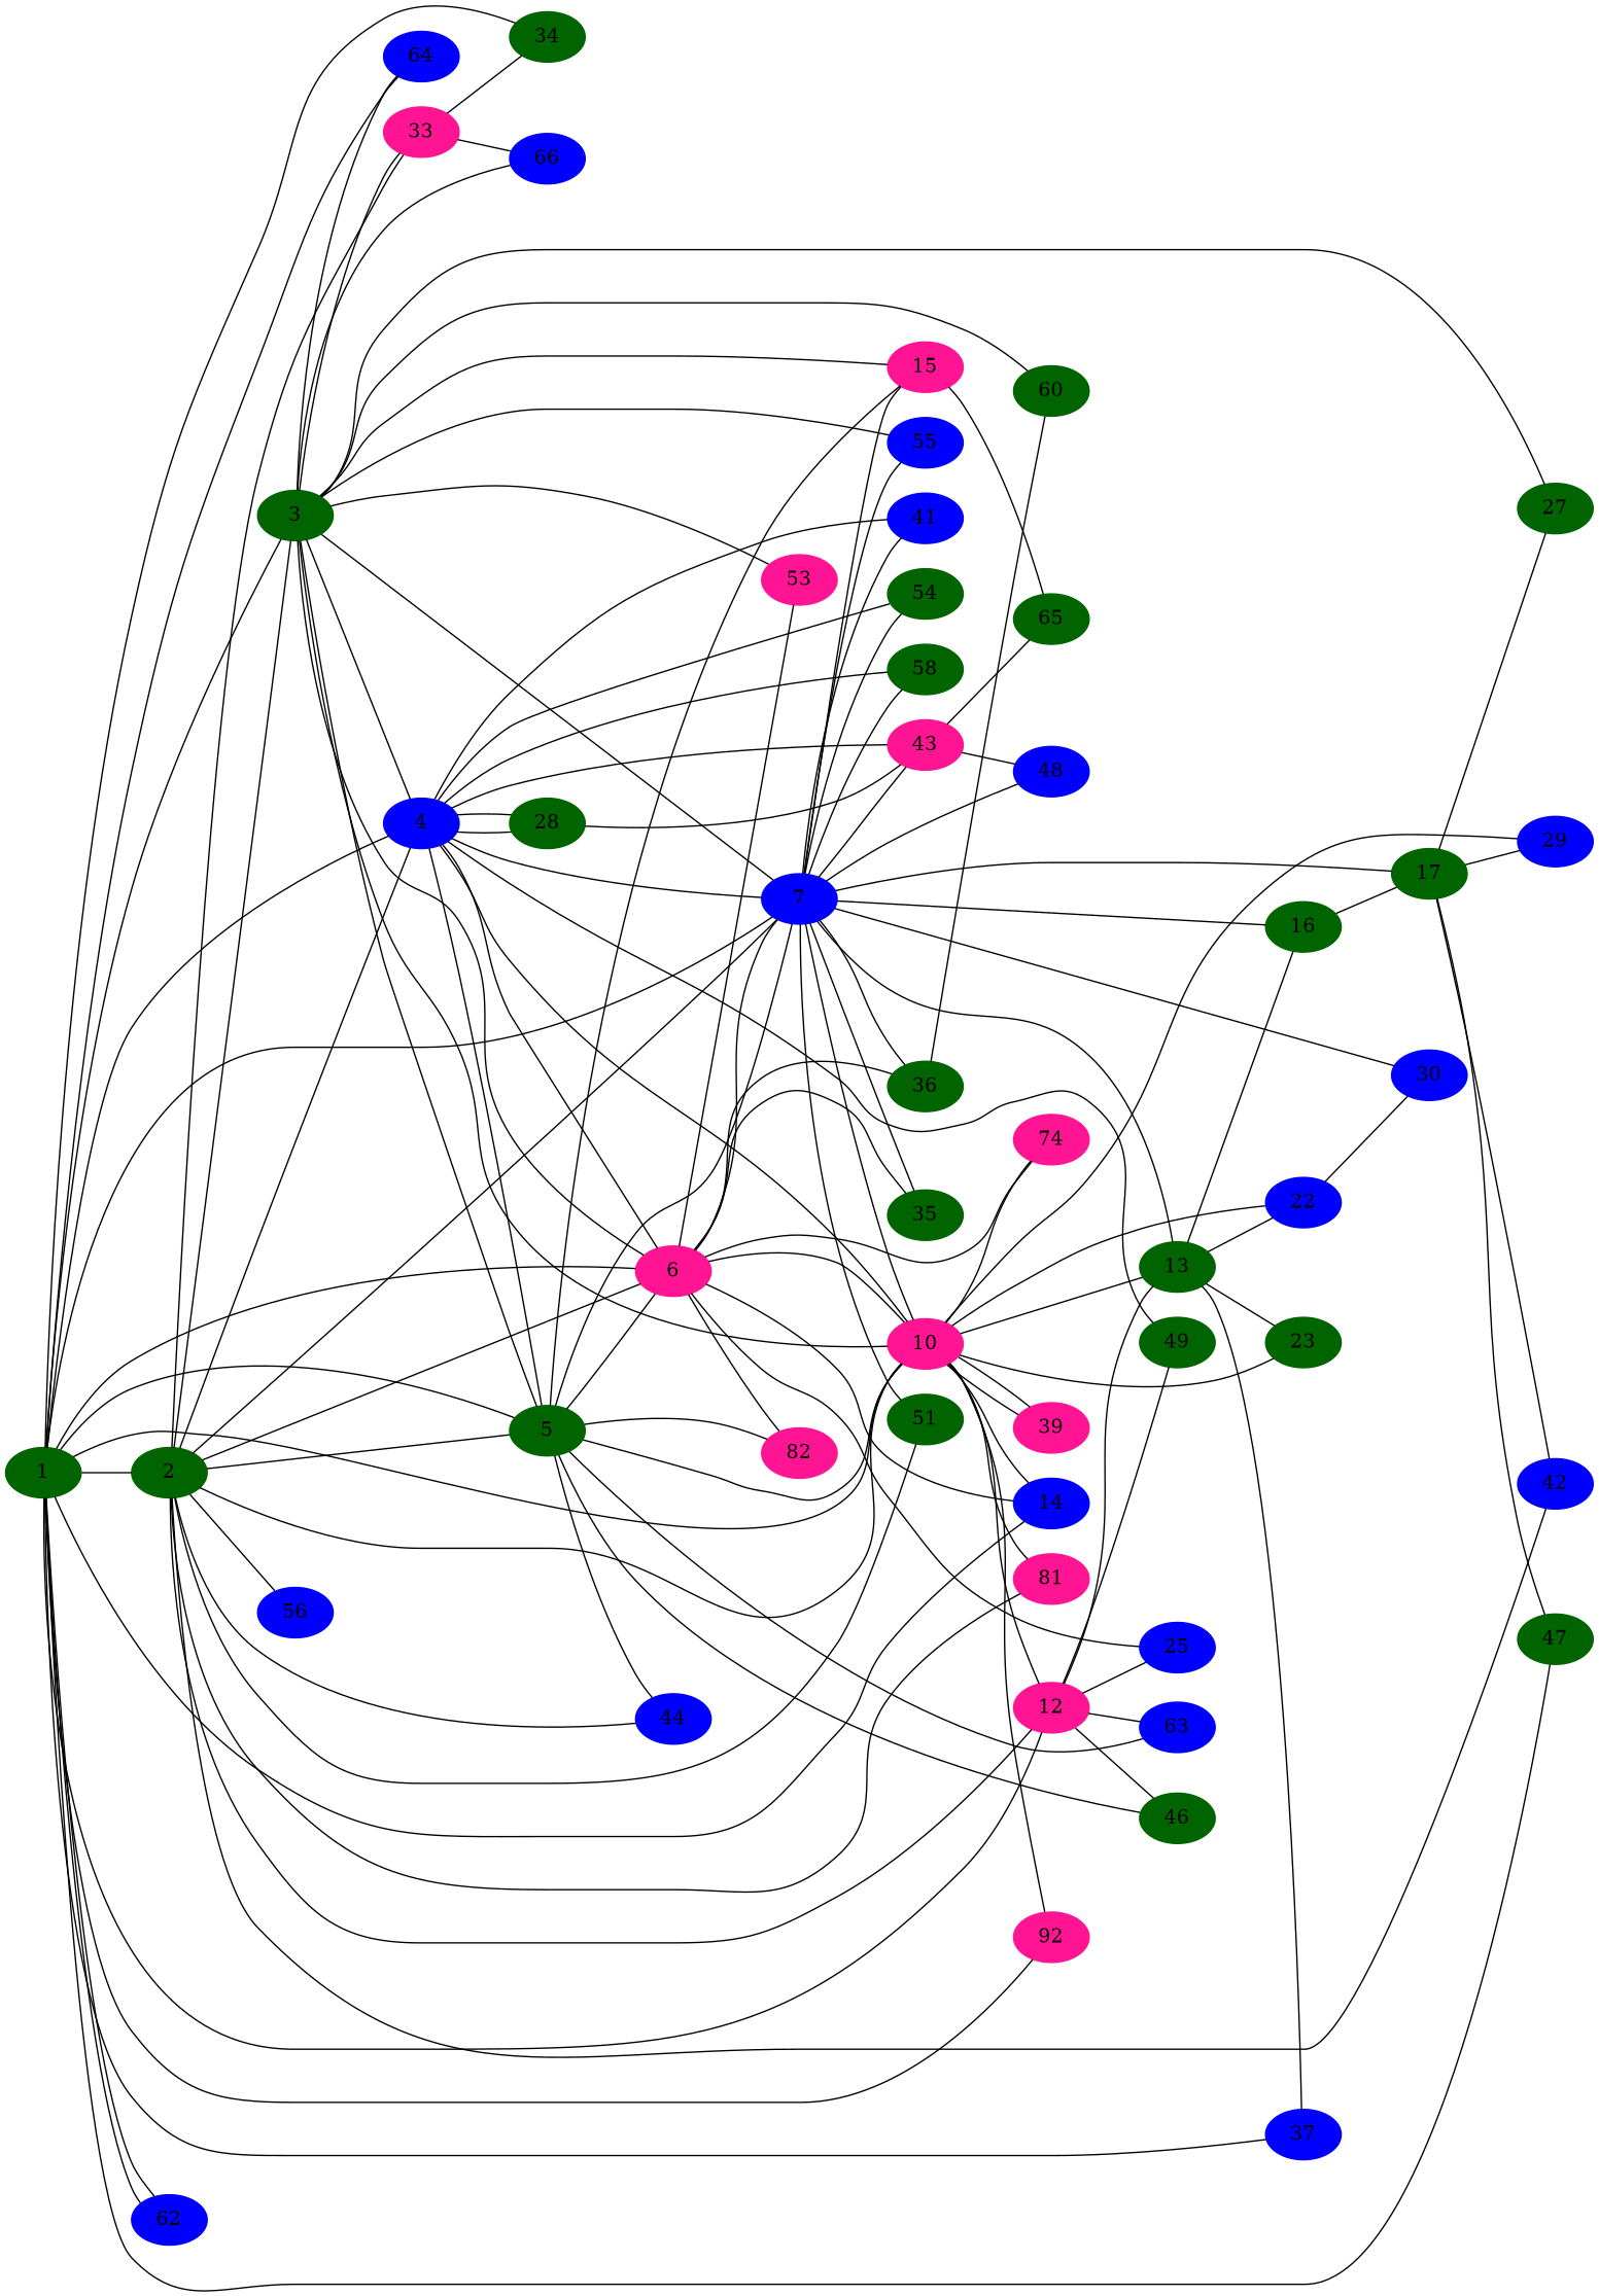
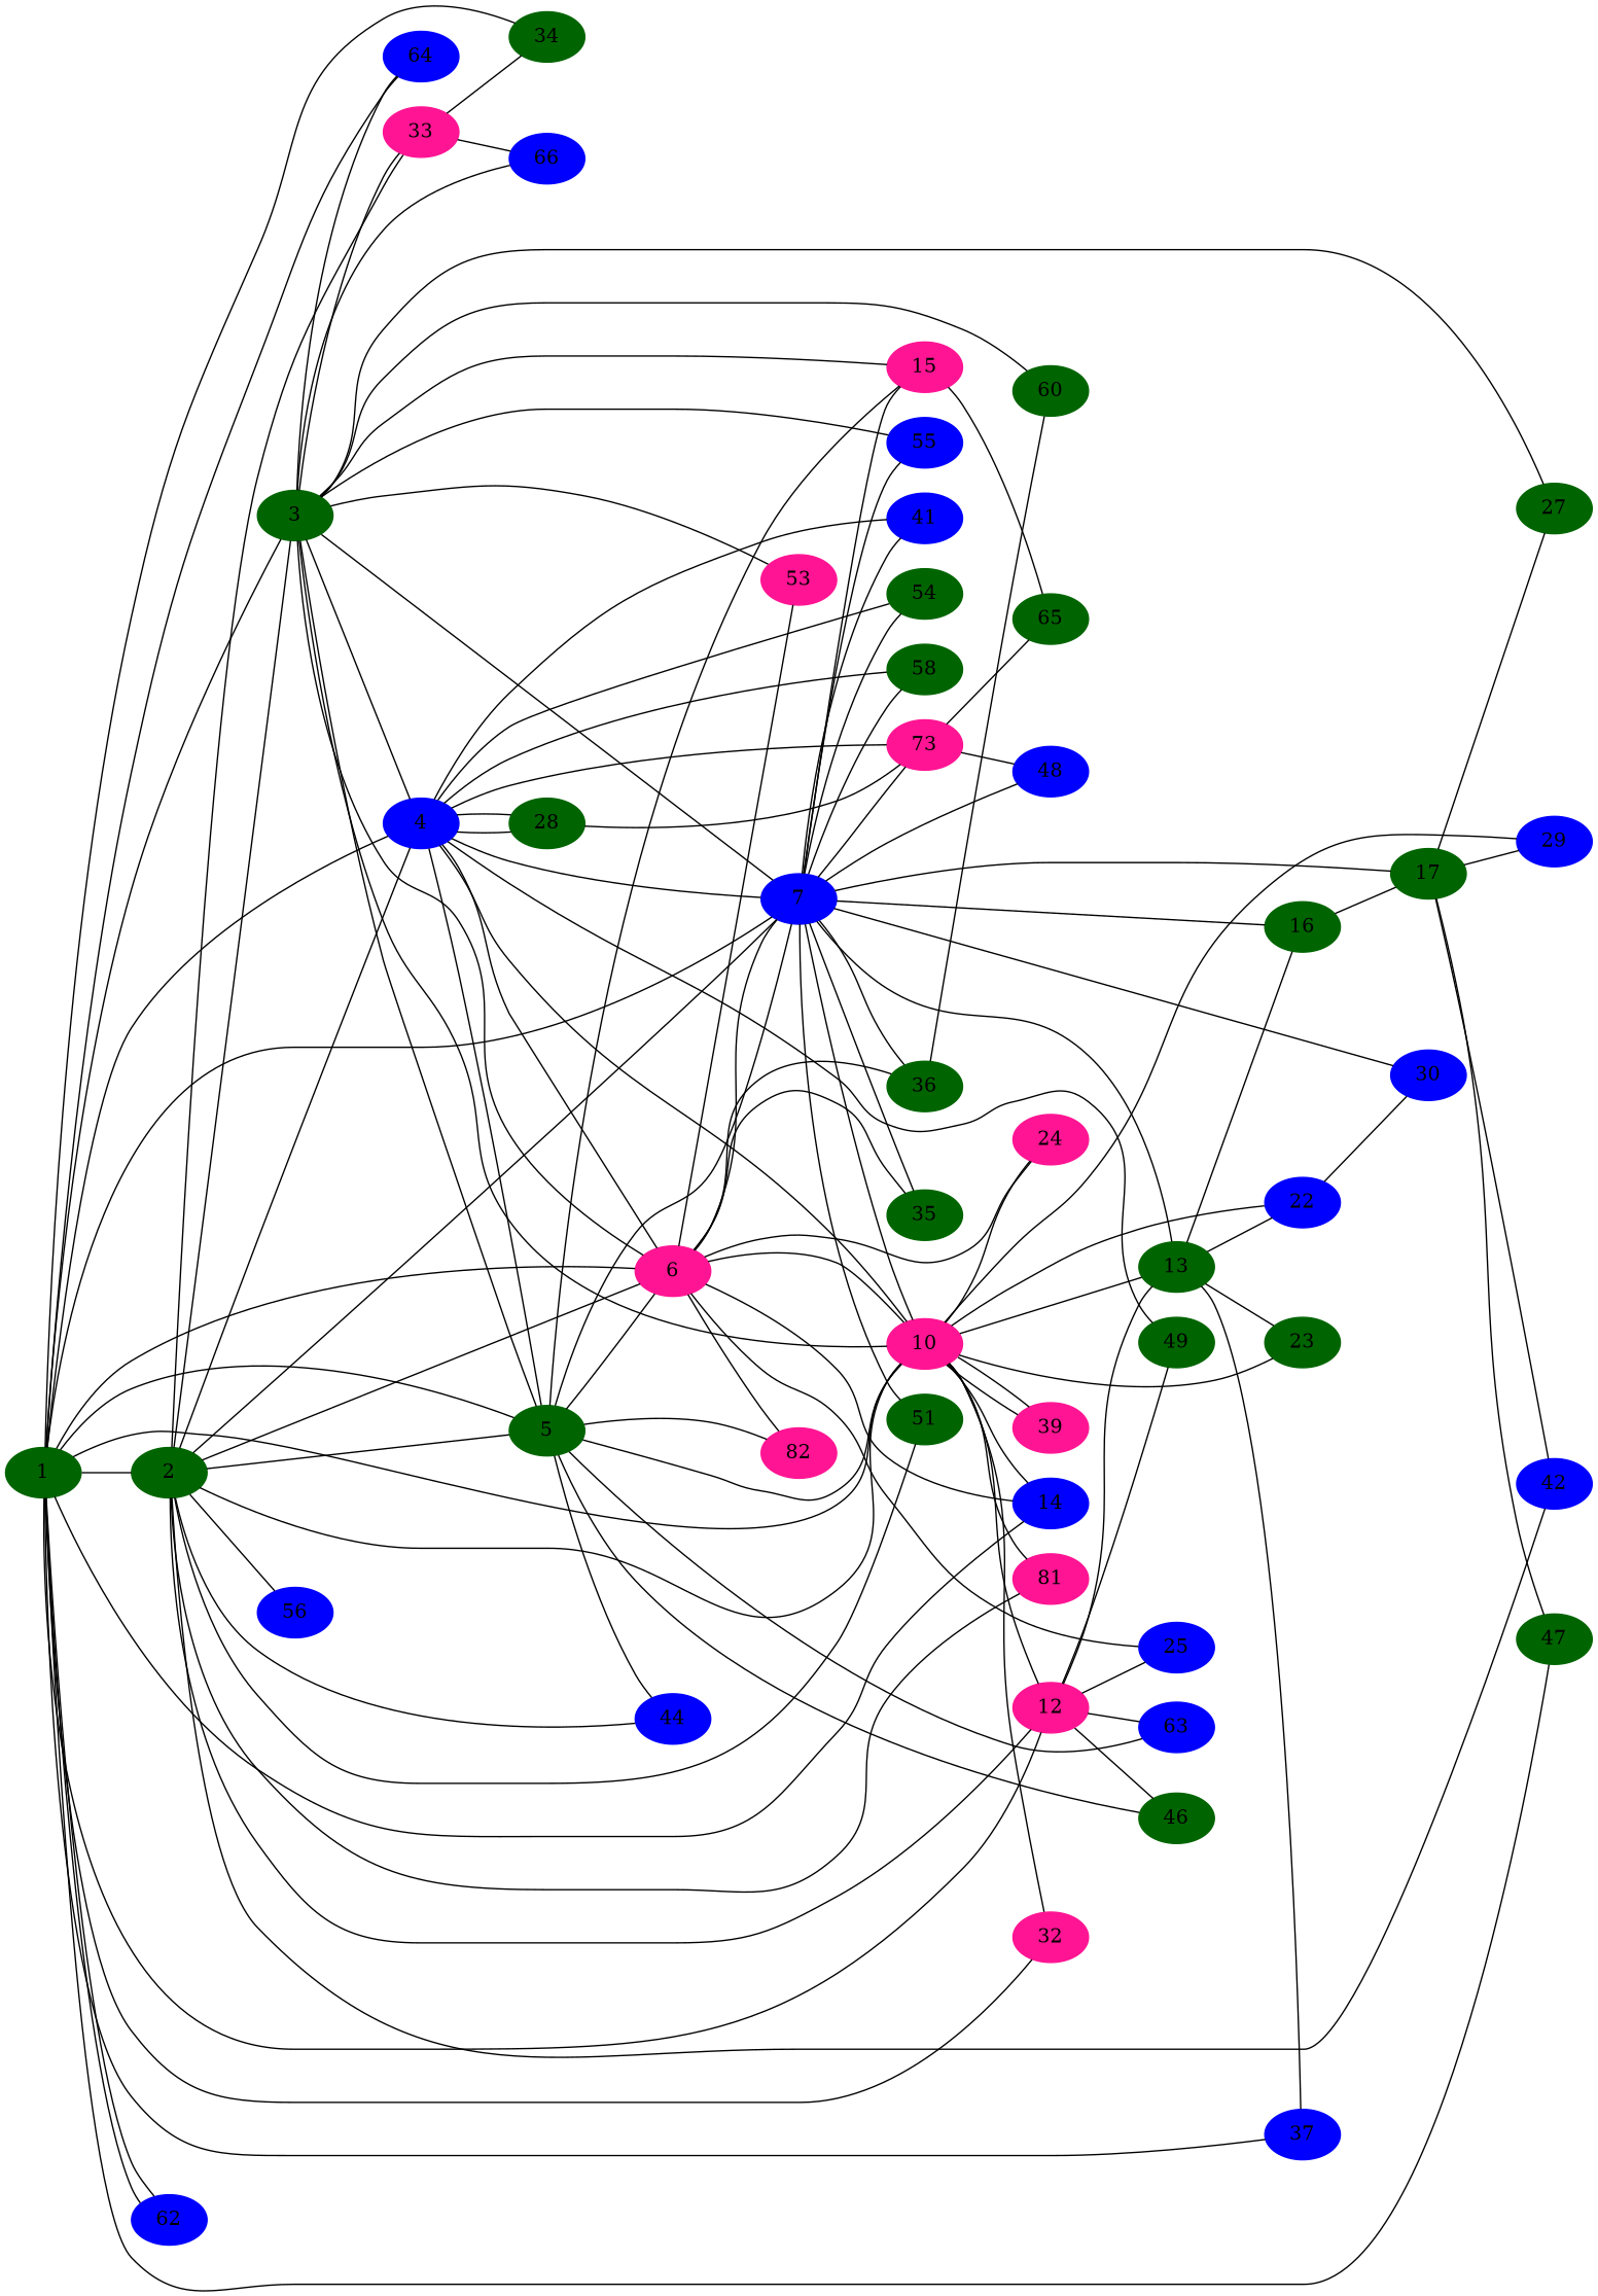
  graph {
    rankdir=LR
    node [color=darkgreen style=filled]
    1 [super="+57"]
    2 [super="+9"]
    3 [super="+40"]
    4 [color=blue super="+20"]
    5 [super="+45"]
    6 [color=deeppink super="+26"]
    7 [color=blue super="+8"]
    10 [color=deeppink super="+31"]
    12 [color=deeppink super="+59"]
    14 [color=blue super="+18"]
-   32 [color=deeppink label=92]
+   32 [color=deeppink]
    34
    37 [color=blue]
    47
    62 [color=blue]
    64 [color=blue]
    n17 [color=deeppink label=81]
    33 [color=deeppink super="+50"]
    42 [color=blue]
    44 [color=blue]
    51
    56 [color=blue]
    15 [color=deeppink super="+38"]
    27
    53 [color=deeppink]
    55 [color=blue]
    60
    66 [color=blue]
    28
    41 [color=blue]
-   43 [color=deeppink super="+61"]
+   43 [color=deeppink super="+61" label=73]
    49
    54
    58
    46
    n36 [color=deeppink label=82]
    63 [color=blue]
-   24 [color=deeppink label=74]
+   24 [color=deeppink]
    25 [color=blue]
    35
    36
    13 [super="+19"]
    16
    17 [super="+21"]
    30 [color=blue]
    48 [color=blue]
    22 [color=blue]
    23
    29 [color=blue]
    39 [color=deeppink]
    65
    1 -- 2 [weight=3]
    1 -- 3
    1 -- 4
    1 -- 5
    1 -- 6
    1 -- 7 [weight=2]
    1 -- 10
    1 -- 12
    1 -- 14
    1 -- 32
    1 -- 34
    1 -- 37
    1 -- 47
    1 -- 62
    1 -- 62
    1 -- 64
    2 -- 3 [weight=2]
    2 -- 4 [weight=2]
    2 -- 5 [weight=2]
    2 -- 6 [weight=3]
    2 -- 7 [weight=4]
    2 -- 10 [weight=2]
    2 -- 12
    2 -- n17
    2 -- 33
    2 -- 42
    2 -- 44
    2 -- 51
    2 -- 56 [weight=2]
    3 -- 4 [weight=2]
    3 -- 5
    3 -- 6
    3 -- 7 [weight=2]
    3 -- 10
    3 -- 64
    3 -- 33
    3 -- 15
    3 -- 27
    3 -- 53
    3 -- 55
    3 -- 60
    3 -- 66
    4 -- 5
    4 -- 6
    4 -- 7 [weight=3]
    4 -- 10
    4 -- 28
    4 -- 28
    4 -- 41
    4 -- 43
    4 -- 49
    4 -- 54
    4 -- 58
    5 -- 6
    5 -- 7 [weight=2]
    5 -- 10
    5 -- 44
    5 -- 15 [weight=2]
    5 -- 46
    5 -- n36
    5 -- 63
    6 -- 7 [weight=2]
    6 -- 10
    6 -- 14
    6 -- 53
    6 -- n36
    6 -- 24
    6 -- 25
    6 -- 35
    6 -- 36
    7 -- 10 [weight=2]
    7 -- 51
    7 -- 15
    7 -- 55
    7 -- 41
    7 -- 43
    7 -- 54
    7 -- 58
    7 -- 35
    7 -- 36
    7 -- 13
    7 -- 16
    7 -- 17 [weight=2]
    7 -- 30
    7 -- 48
    10 -- 12
    10 -- 14
    10 -- 32
    10 -- n17
    10 -- 24
    10 -- 13
    10 -- 22
    10 -- 23
    10 -- 29
    10 -- 39
    10 -- 39
    12 -- 49
    12 -- 46
    12 -- 63
    12 -- 25
    12 -- 13
    33 -- 34
    33 -- 66
    15 -- 65
    28 -- 43
    43 -- 48
    43 -- 65
    36 -- 60
    13 -- 37
    13 -- 16
    13 -- 22
    13 -- 23
    16 -- 17
    17 -- 47
    17 -- 42
    17 -- 27
    17 -- 29
    22 -- 30
  }
